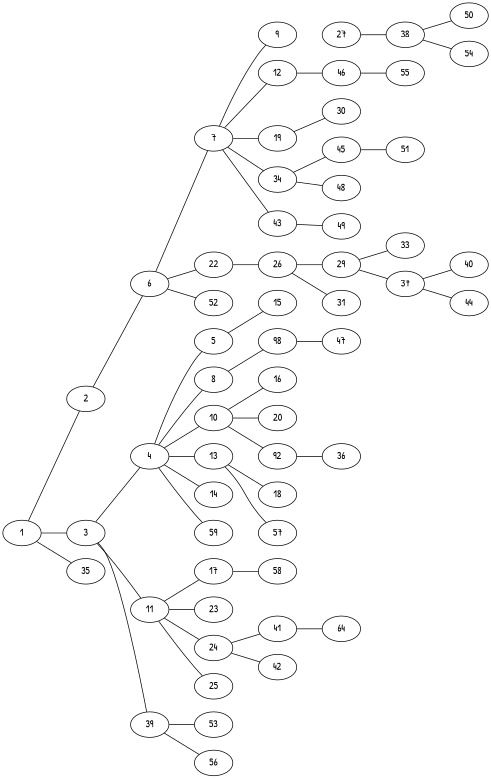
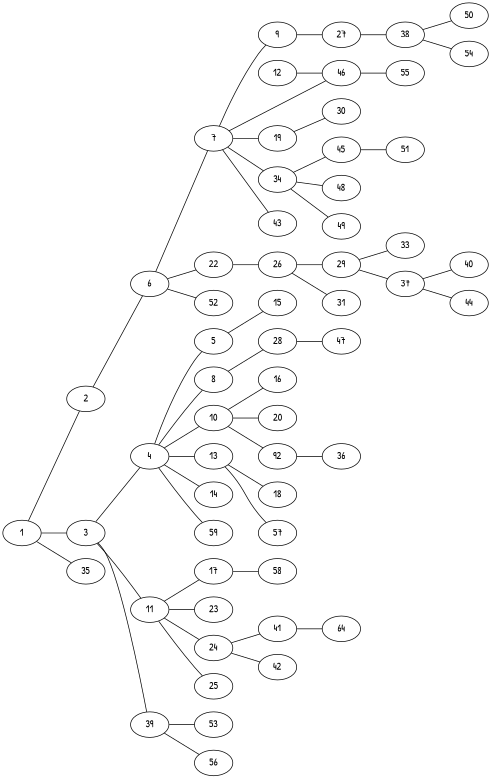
  graph {
    fontname="Patrick Hand"
    rankdir=LR
    node [fontname="Patrick Hand"]
    edge [fontname="Patrick Hand"]
    1
    2
    3
    35
    6
    4
    11
    39
    7
    22
    52
    5
    8
    10
    13
    14
    59
    17
    23
    24
    25
    53
    56
    9
    12
    19
    34
    43
    26
    15
-   28 [label=98]
+   28
    16
    20
    n34 [label=92]
    18
    57
    58
    41
    42
    47
    36
    27
    46
    30
    45
    48
    49
    29
    31
    38
    55
    51
    50
    54
    n55 [label=64]
    33
    37
    40
    44
    1 -- 2
    1 -- 3
    1 -- 35
    2 -- 6
    3 -- 4
    3 -- 11
    3 -- 39
    6 -- 7
    6 -- 22
    6 -- 52
    4 -- 5
    4 -- 8
    4 -- 10
    4 -- 13
    4 -- 14
    4 -- 59
    11 -- 17
    11 -- 23
    11 -- 24
    11 -- 25
    39 -- 53
    39 -- 56
    7 -- 9
-   7 -- 12
+   7 -- 46
    7 -- 19
    7 -- 34
    7 -- 43
    22 -- 26
    5 -- 15
    8 -- 28
    10 -- 16
    10 -- 20
    10 -- n34
    13 -- 18
    13 -- 57
    17 -- 58
    24 -- 41
    24 -- 42
+   9 -- 27
    12 -- 46
    19 -- 30
    34 -- 45
    34 -- 48
-   43 -- 49
+   34 -- 49
    26 -- 29
    26 -- 31
    28 -- 47
    n34 -- 36
    41 -- n55
    27 -- 38
    46 -- 55
    45 -- 51
    29 -- 33
    29 -- 37
    38 -- 50
    38 -- 54
    37 -- 40
    37 -- 44
  }
